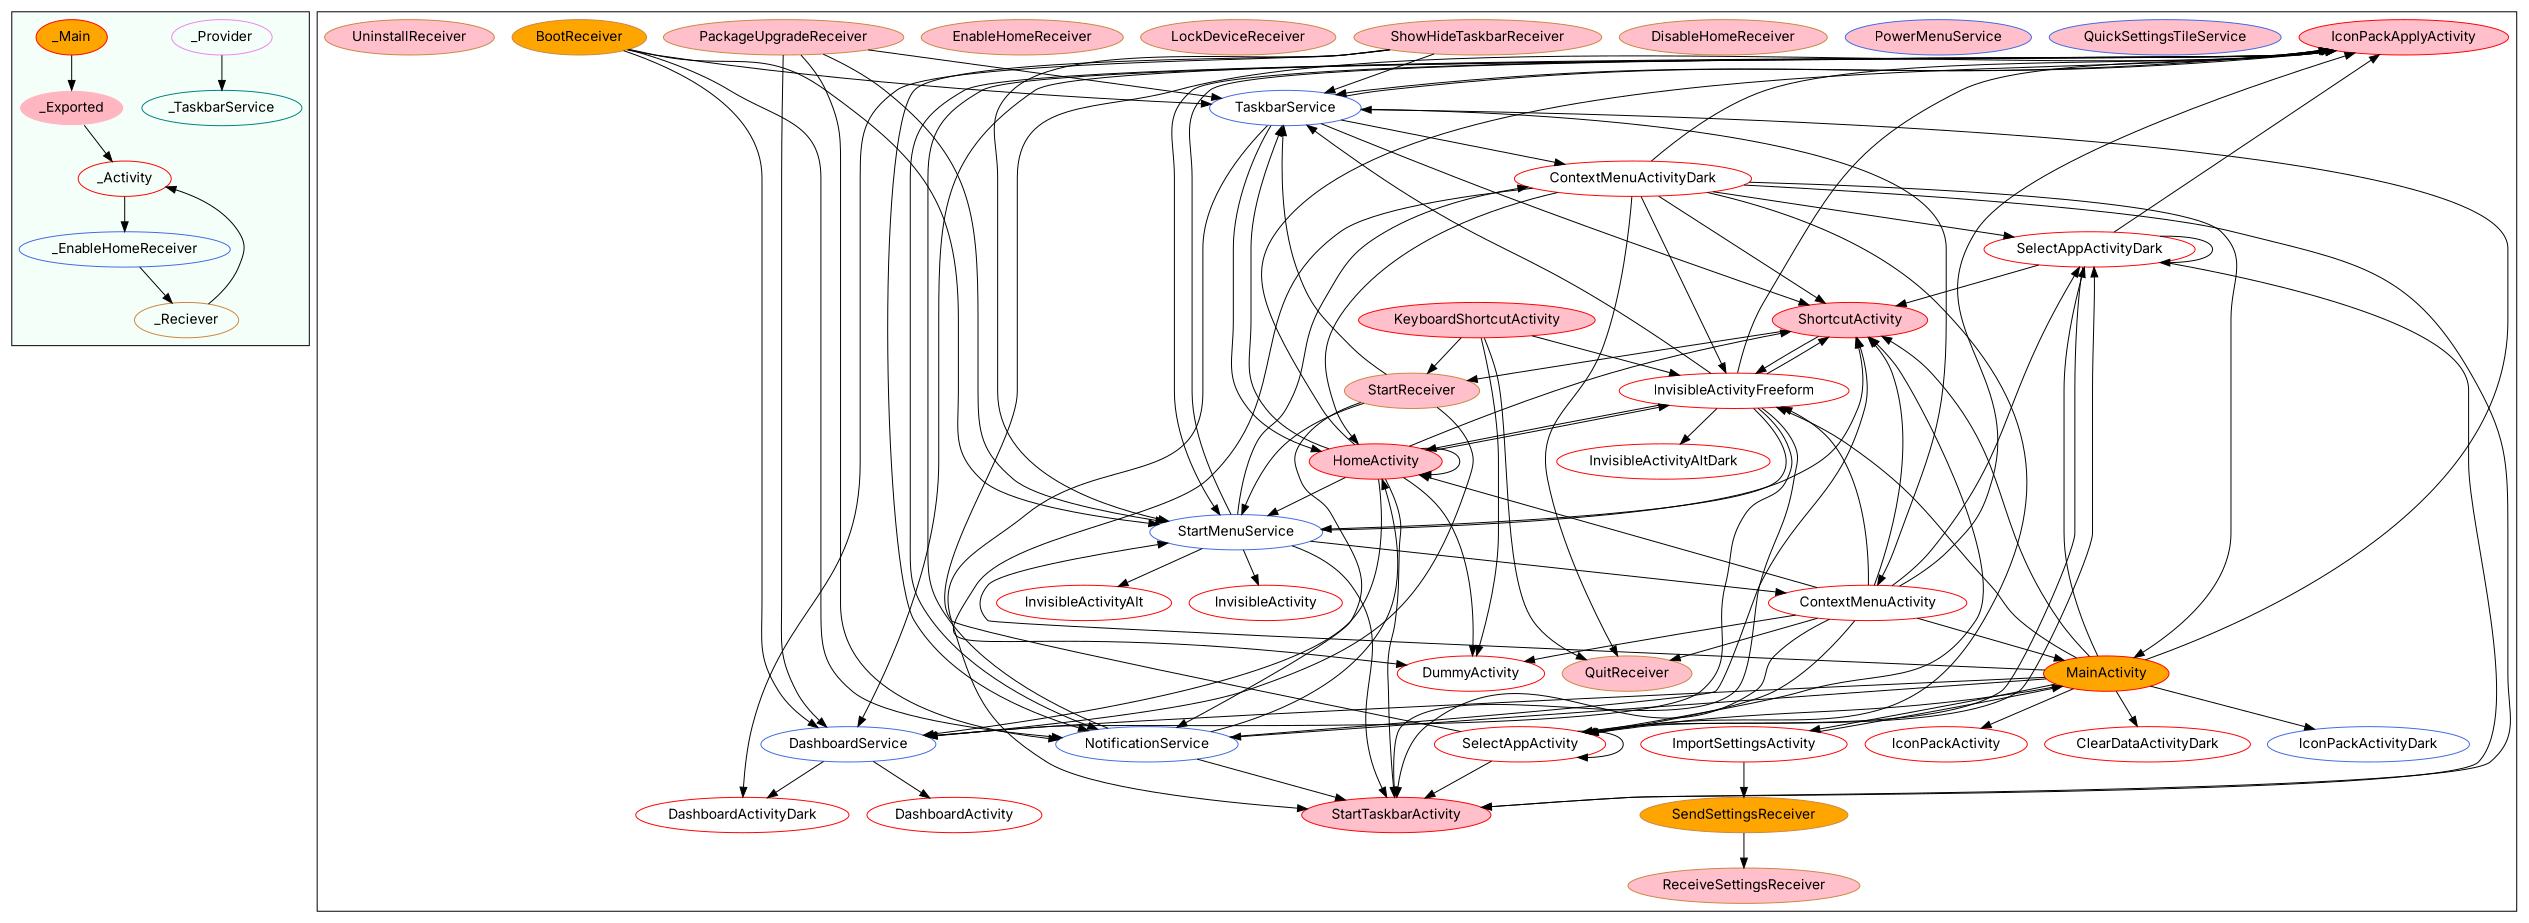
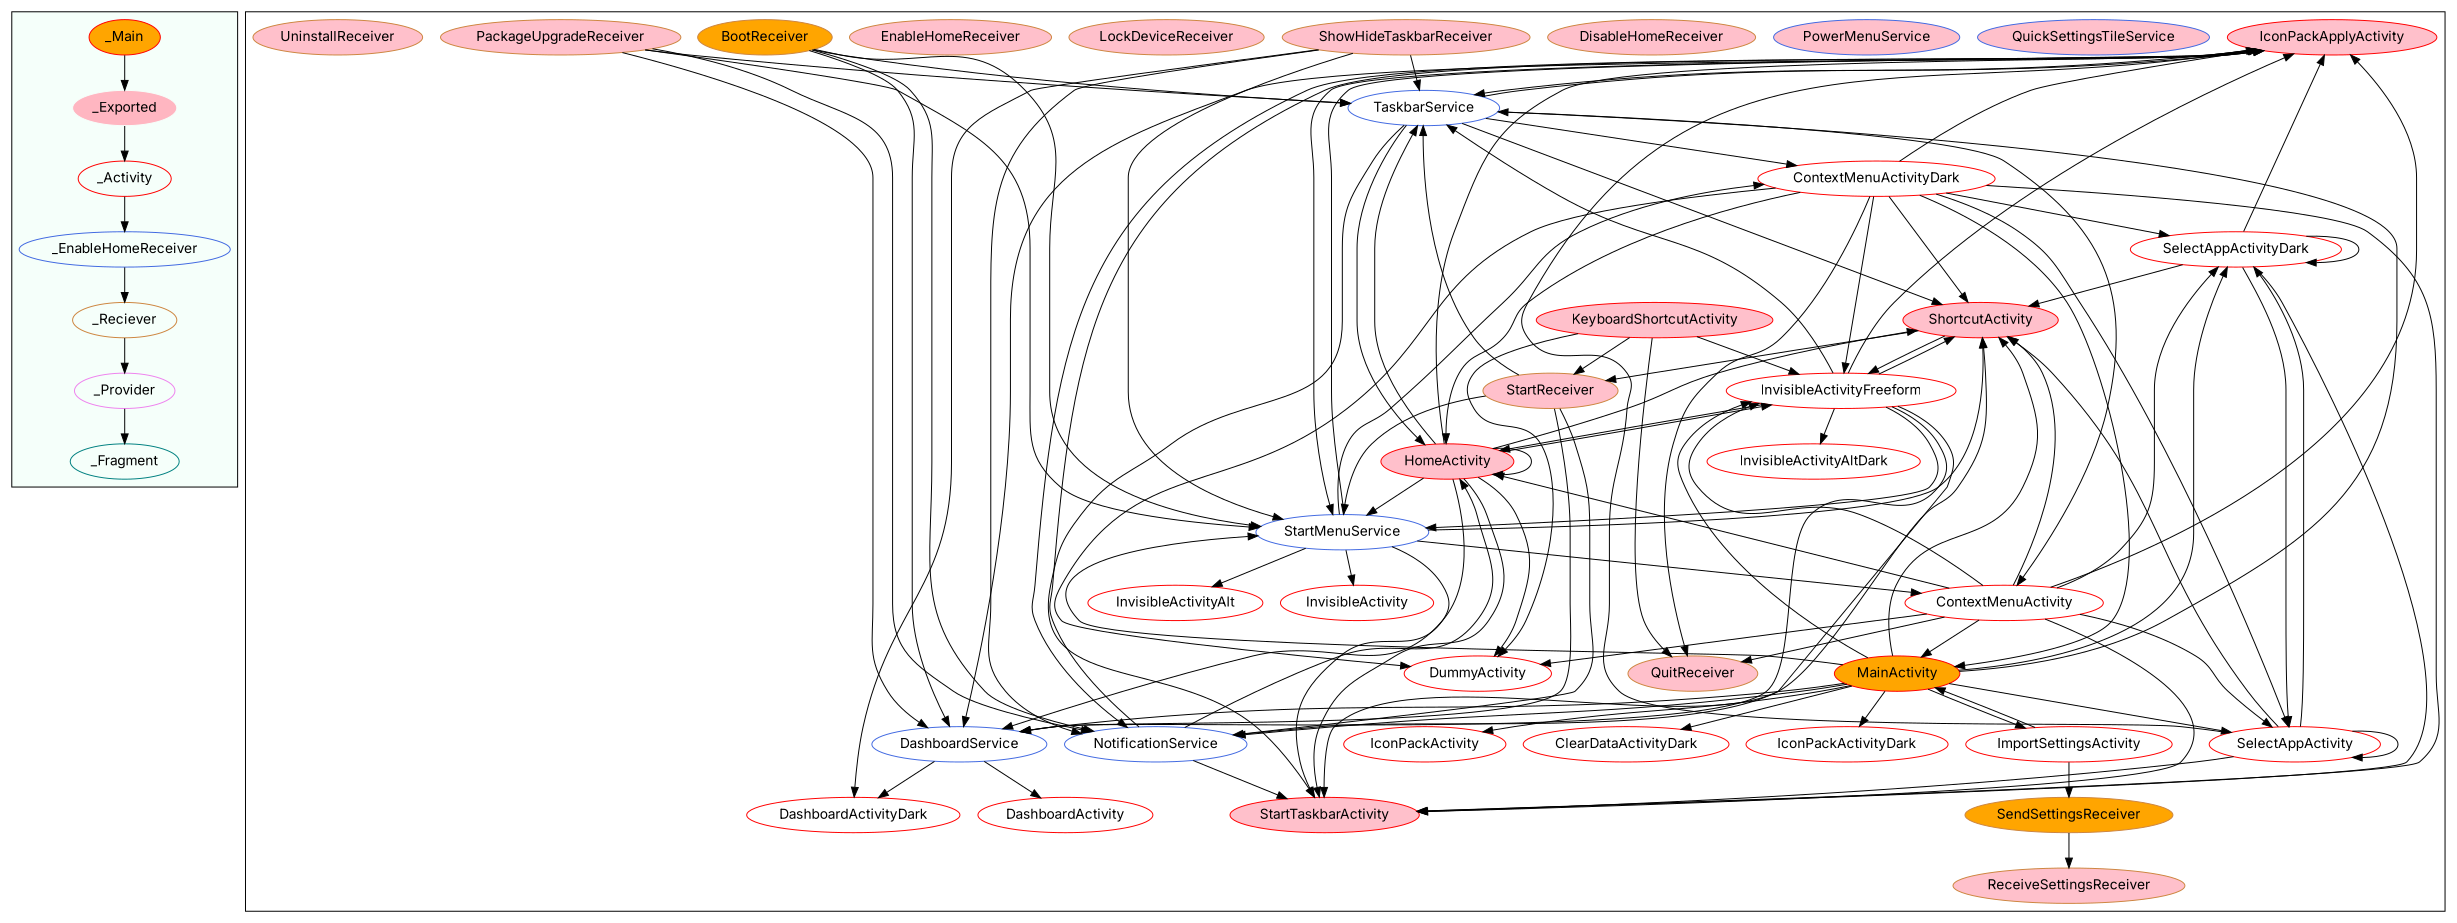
  digraph {
    fontname=Inter
    node [color=red fontname=Inter]
    edge [fontname=Inter]
    _Activity
    n2 [color=royalblue label=_EnableHomeReceiver]
    _Reciever [color=peru]
    _Provider [color=violet]
-   _Fragment [color=teal label=_TaskbarService]
+   _Fragment [color=teal]
    _Main [fillcolor=orange style=filled]
    _Exported [color=mintcream fillcolor=lightpink style=filled]
    IconPackApplyActivity [fillcolor=pink style=filled]
    TaskbarService [color=royalblue]
    DashboardService [color=royalblue]
    StartMenuService [color=royalblue]
    NotificationService [color=royalblue]
    InvisibleActivityAlt
    SelectAppActivityDark
    StartTaskbarActivity [fillcolor=pink style=filled]
    SelectAppActivity
    ShortcutActivity [fillcolor=pink style=filled]
    ContextMenuActivity
    MainActivity [fillcolor=orange style=filled]
    InvisibleActivityFreeform
    DummyActivity
    HomeActivity [fillcolor=pink style=filled]
    QuitReceiver [color=peru fillcolor=pink style=filled]
    IconPackActivity
    ClearDataActivityDark
-   IconPackActivityDark [color=royalblue]
+   IconPackActivityDark
    ImportSettingsActivity
    InvisibleActivity
    DashboardActivity
    DashboardActivityDark
    KeyboardShortcutActivity [fillcolor=pink style=filled]
    StartReceiver [color=peru fillcolor=pink style=filled]
    InvisibleActivityAltDark
    ContextMenuActivityDark
    SendSettingsReceiver [color=peru fillcolor=orange style=filled]
    QuickSettingsTileService [color=royalblue fillcolor=pink style=filled]
    PowerMenuService [color=royalblue fillcolor=pink style=filled]
    DisableHomeReceiver [color=peru fillcolor=pink style=filled]
    ReceiveSettingsReceiver [color=peru fillcolor=pink style=filled]
    PackageUpgradeReceiver [color=peru fillcolor=pink style=filled]
    LockDeviceReceiver [color=peru fillcolor=pink style=filled]
    EnableHomeReceiver [color=peru fillcolor=pink style=filled]
    ShowHideTaskbarReceiver [color=peru fillcolor=pink style=filled]
    BootReceiver [color=peru fillcolor=orange style=filled]
    UninstallReceiver [color=peru fillcolor=pink style=filled]
    subgraph cluster_1 {
      bgcolor=mintcream
      _Activity
      n2
      _Reciever
      _Provider
      _Fragment
      _Main
      _Exported
    }
    subgraph cluster_2 {
      IconPackApplyActivity
      TaskbarService
      DashboardService
      StartMenuService
      NotificationService
      InvisibleActivityAlt
      SelectAppActivityDark
      StartTaskbarActivity
      SelectAppActivity
      ShortcutActivity
      ContextMenuActivity
      MainActivity
      InvisibleActivityFreeform
      DummyActivity
      HomeActivity
      QuitReceiver
      IconPackActivity
      ClearDataActivityDark
      IconPackActivityDark
      ImportSettingsActivity
      InvisibleActivity
      DashboardActivity
      DashboardActivityDark
      KeyboardShortcutActivity
      StartReceiver
      InvisibleActivityAltDark
      ContextMenuActivityDark
      SendSettingsReceiver
      QuickSettingsTileService
      PowerMenuService
      DisableHomeReceiver
      ReceiveSettingsReceiver
      PackageUpgradeReceiver
      LockDeviceReceiver
      EnableHomeReceiver
      ShowHideTaskbarReceiver
      BootReceiver
      UninstallReceiver
    }
    _Activity -> n2
    n2 -> _Reciever
-   _Reciever -> _Activity
+   _Reciever -> _Provider
    _Provider -> _Fragment
    _Main -> _Exported
    _Exported -> _Activity
    IconPackApplyActivity -> TaskbarService
    IconPackApplyActivity -> DashboardService
    IconPackApplyActivity -> StartMenuService
    IconPackApplyActivity -> NotificationService
    TaskbarService -> IconPackApplyActivity
    TaskbarService -> StartTaskbarActivity
    TaskbarService -> ShortcutActivity
    TaskbarService -> ContextMenuActivity
    TaskbarService -> HomeActivity
    TaskbarService -> ContextMenuActivityDark
    DashboardService -> DashboardActivity
    DashboardService -> DashboardActivityDark
    StartMenuService -> IconPackApplyActivity
    StartMenuService -> InvisibleActivityAlt
    StartMenuService -> StartTaskbarActivity
    StartMenuService -> ShortcutActivity
    StartMenuService -> ContextMenuActivity
    StartMenuService -> InvisibleActivity
    StartMenuService -> ContextMenuActivityDark
    NotificationService -> IconPackApplyActivity
    NotificationService -> StartTaskbarActivity
    NotificationService -> ShortcutActivity
    NotificationService -> HomeActivity
    SelectAppActivityDark -> IconPackApplyActivity
    SelectAppActivityDark -> SelectAppActivityDark
    SelectAppActivityDark -> StartTaskbarActivity
    SelectAppActivityDark -> SelectAppActivity
    SelectAppActivityDark -> ShortcutActivity
    SelectAppActivity -> IconPackApplyActivity
    SelectAppActivity -> SelectAppActivityDark
    SelectAppActivity -> StartTaskbarActivity
    SelectAppActivity -> SelectAppActivity
    SelectAppActivity -> ShortcutActivity
    ShortcutActivity -> InvisibleActivityFreeform
    ShortcutActivity -> StartReceiver
    ContextMenuActivity -> IconPackApplyActivity
    ContextMenuActivity -> SelectAppActivityDark
    ContextMenuActivity -> StartTaskbarActivity
    ContextMenuActivity -> SelectAppActivity
    ContextMenuActivity -> ShortcutActivity
    ContextMenuActivity -> MainActivity
    ContextMenuActivity -> InvisibleActivityFreeform
    ContextMenuActivity -> DummyActivity
    ContextMenuActivity -> HomeActivity
    ContextMenuActivity -> QuitReceiver
    MainActivity -> TaskbarService
    MainActivity -> DashboardService
    MainActivity -> StartMenuService
    MainActivity -> NotificationService
    MainActivity -> SelectAppActivityDark
    MainActivity -> SelectAppActivity
    MainActivity -> ShortcutActivity
    MainActivity -> InvisibleActivityFreeform
    MainActivity -> IconPackActivity
    MainActivity -> ClearDataActivityDark
    MainActivity -> IconPackActivityDark
    MainActivity -> ImportSettingsActivity
    InvisibleActivityFreeform -> IconPackApplyActivity
    InvisibleActivityFreeform -> TaskbarService
    InvisibleActivityFreeform -> DashboardService
    InvisibleActivityFreeform -> StartMenuService
    InvisibleActivityFreeform -> StartTaskbarActivity
    InvisibleActivityFreeform -> ShortcutActivity
    InvisibleActivityFreeform -> HomeActivity
    InvisibleActivityFreeform -> InvisibleActivityAltDark
    HomeActivity -> IconPackApplyActivity
    HomeActivity -> TaskbarService
    HomeActivity -> DashboardService
    HomeActivity -> StartMenuService
    HomeActivity -> StartTaskbarActivity
    HomeActivity -> ShortcutActivity
    HomeActivity -> InvisibleActivityFreeform
    HomeActivity -> DummyActivity
    HomeActivity -> HomeActivity
    ImportSettingsActivity -> MainActivity
    ImportSettingsActivity -> SendSettingsReceiver
    KeyboardShortcutActivity -> InvisibleActivityFreeform
    KeyboardShortcutActivity -> DummyActivity
    KeyboardShortcutActivity -> QuitReceiver
    KeyboardShortcutActivity -> StartReceiver
    StartReceiver -> TaskbarService
    StartReceiver -> DashboardService
    StartReceiver -> StartMenuService
    StartReceiver -> NotificationService
    ContextMenuActivityDark -> IconPackApplyActivity
    ContextMenuActivityDark -> SelectAppActivityDark
    ContextMenuActivityDark -> StartTaskbarActivity
    ContextMenuActivityDark -> SelectAppActivity
    ContextMenuActivityDark -> ShortcutActivity
    ContextMenuActivityDark -> MainActivity
    ContextMenuActivityDark -> InvisibleActivityFreeform
    ContextMenuActivityDark -> DummyActivity
    ContextMenuActivityDark -> HomeActivity
    ContextMenuActivityDark -> QuitReceiver
    SendSettingsReceiver -> ReceiveSettingsReceiver
    PackageUpgradeReceiver -> TaskbarService
    PackageUpgradeReceiver -> DashboardService
    PackageUpgradeReceiver -> StartMenuService
    PackageUpgradeReceiver -> NotificationService
    ShowHideTaskbarReceiver -> TaskbarService
    ShowHideTaskbarReceiver -> StartMenuService
    ShowHideTaskbarReceiver -> NotificationService
    ShowHideTaskbarReceiver -> DashboardActivityDark
    BootReceiver -> TaskbarService
    BootReceiver -> DashboardService
    BootReceiver -> StartMenuService
    BootReceiver -> NotificationService
  }
